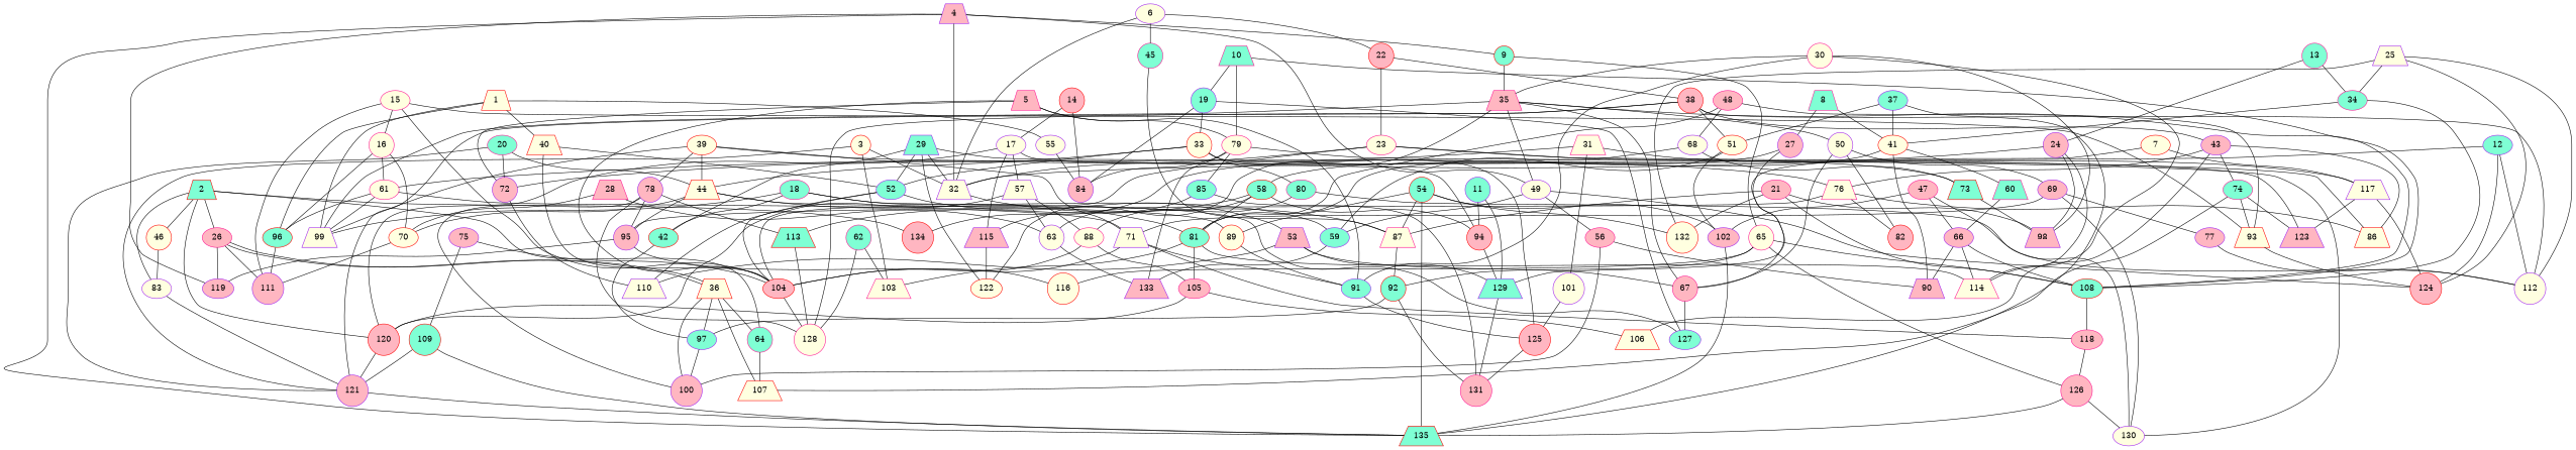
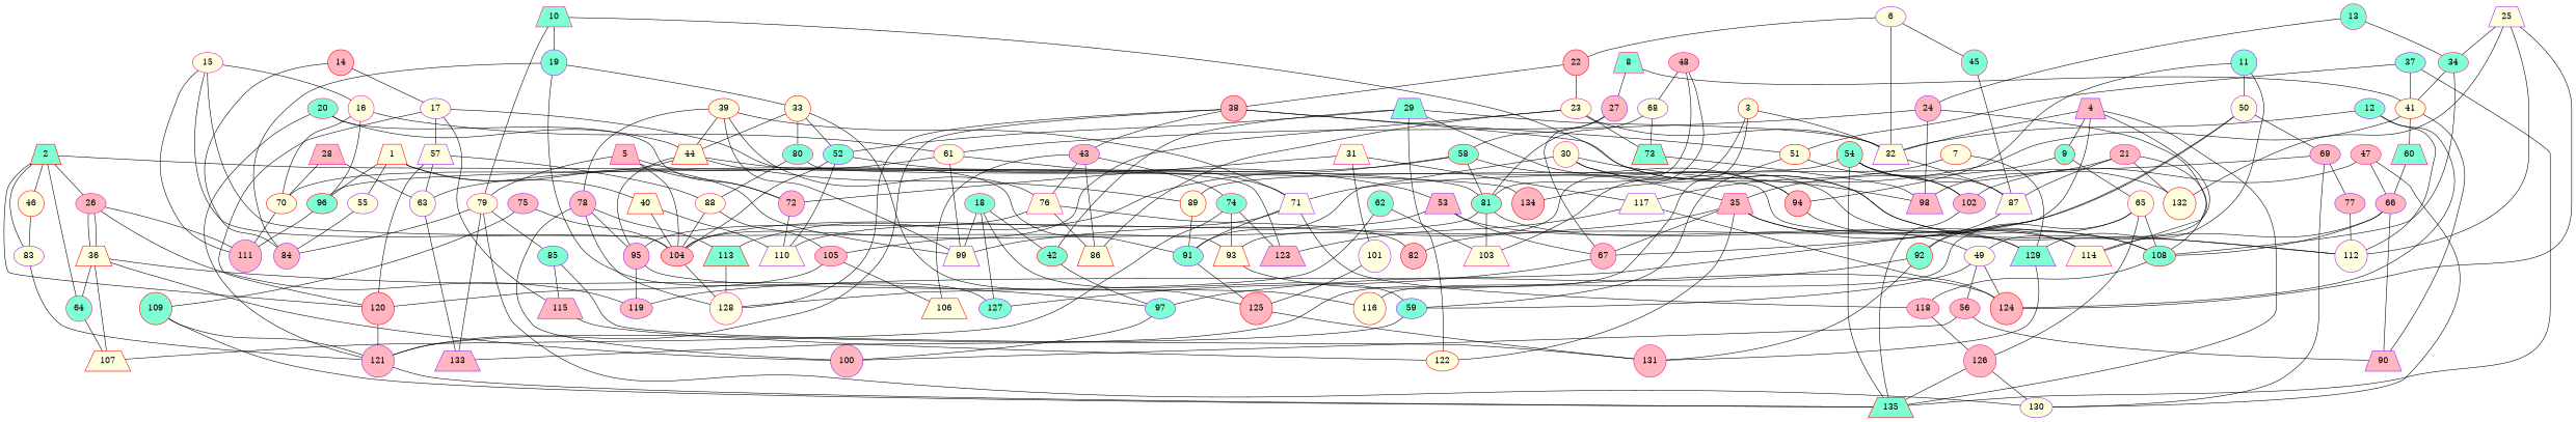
  graph {
    fontname="DejaVu Serif"
    node [color=purple fillcolor=lightyellow fontname="DejaVu Serif" shape=ellipse style=filled]
    edge [fontname="DejaVu Serif"]
    1 [color=red shape=trapezium]
    40 [color=red shape=trapezium]
    55
    96 [color=red fillcolor=aquamarine]
    99 [shape=trapezium]
    104 [color=red fillcolor=lightpink]
    110 [shape=trapezium]
    84 [fillcolor=lightpink shape=circle]
    111 [fillcolor=lightpink shape=circle]
    2 [color=red fillcolor=aquamarine shape=trapezium]
    26 [color=deeppink fillcolor=lightpink]
    46 [color=red shape=circle]
    64 [color=deeppink fillcolor=aquamarine shape=circle]
    83
    120 [color=red fillcolor=lightpink shape=circle]
    134 [color=red fillcolor=lightpink shape=circle]
    119 [fillcolor=lightpink]
    36 [color=red shape=trapezium]
    107 [color=red shape=trapezium]
    121 [fillcolor=lightpink shape=circle]
    3 [color=red shape=circle]
    32 [shape=trapezium]
    103 [color=deeppink shape=trapezium]
-   87 [color=deeppink shape=trapezium]
+   87 [shape=trapezium]
    135 [color=red fillcolor=aquamarine shape=trapezium]
    4 [fillcolor=lightpink shape=trapezium]
    9 [color=red fillcolor=aquamarine shape=circle]
    49
    35 [color=deeppink fillcolor=lightpink shape=trapezium]
    65 [color=deeppink shape=circle]
    124 [color=red fillcolor=lightpink shape=circle]
    59 [fillcolor=aquamarine]
    56 [color=deeppink fillcolor=lightpink]
    5 [color=deeppink fillcolor=lightpink shape=trapezium]
    72 [fillcolor=lightpink shape=circle]
    79 [color=deeppink]
    91 [fillcolor=aquamarine]
    130
    133 [fillcolor=lightpink shape=trapezium]
    85 [fillcolor=aquamarine]
    125 [color=red fillcolor=lightpink shape=circle]
    128 [color=deeppink shape=circle]
    6
    22 [color=red fillcolor=lightpink shape=circle]
    45 [color=deeppink fillcolor=aquamarine shape=circle]
    23 [color=deeppink]
    38 [color=red fillcolor=lightpink shape=circle]
    7 [color=red]
    117 [shape=trapezium]
    129 [fillcolor=aquamarine shape=trapezium]
    123 [fillcolor=lightpink shape=trapezium]
    131 [color=deeppink fillcolor=lightpink shape=circle]
    8 [color=deeppink fillcolor=aquamarine shape=trapezium]
    27 [fillcolor=lightpink shape=circle]
    41 [color=red]
    58 [color=red fillcolor=aquamarine]
    67 [color=deeppink fillcolor=lightpink shape=circle]
    60 [color=deeppink fillcolor=aquamarine shape=trapezium]
    90 [fillcolor=lightpink shape=trapezium]
    108 [color=red fillcolor=aquamarine]
    122 [color=red]
    50 [shape=circle]
    92 [color=red fillcolor=aquamarine shape=circle]
    116 [color=red shape=circle]
    126 [color=deeppink fillcolor=lightpink shape=circle]
    10 [color=deeppink fillcolor=aquamarine shape=trapezium]
    19 [fillcolor=aquamarine shape=circle]
    127 [fillcolor=aquamarine]
    33 [color=red shape=circle]
    118 [color=deeppink fillcolor=lightpink]
    11 [fillcolor=aquamarine shape=circle]
    94 [color=red fillcolor=lightpink shape=circle]
    34 [color=deeppink fillcolor=aquamarine]
    12 [fillcolor=aquamarine]
    112 [shape=circle]
    13 [color=deeppink fillcolor=aquamarine shape=circle]
    24 [fillcolor=lightpink shape=circle]
    61 [color=deeppink]
    98 [fillcolor=lightpink shape=trapezium]
    114 [color=deeppink shape=trapezium]
    14 [color=red fillcolor=lightpink shape=circle]
    17
    57 [shape=trapezium]
    115 [fillcolor=lightpink shape=trapezium]
    15 [color=deeppink]
    16 [color=deeppink shape=circle]
    93 [color=red shape=trapezium]
    70 [color=red]
    71 [shape=trapezium]
    63 [shape=circle]
    88 [color=deeppink]
    18 [color=deeppink fillcolor=aquamarine]
    42 [color=red fillcolor=aquamarine]
    97 [fillcolor=aquamarine]
    44 [color=red shape=trapezium]
    52 [fillcolor=aquamarine]
    80 [color=deeppink fillcolor=aquamarine]
    20 [color=deeppink fillcolor=aquamarine]
    81 [color=red fillcolor=aquamarine]
    89 [color=red shape=circle]
    95 [fillcolor=lightpink shape=circle]
    21 [color=deeppink fillcolor=lightpink]
    132 [color=red shape=circle]
    73 [color=red fillcolor=aquamarine shape=trapezium]
    86 [color=red shape=trapezium]
    51 [color=red]
    43 [fillcolor=lightpink]
    25 [shape=trapezium]
    100 [fillcolor=lightpink shape=circle]
    113 [color=red fillcolor=aquamarine shape=trapezium]
    28 [color=deeppink fillcolor=lightpink shape=trapezium]
    29 [fillcolor=aquamarine shape=trapezium]
    53 [fillcolor=lightpink shape=trapezium]
    30 [color=deeppink shape=circle]
    31 [color=deeppink shape=trapezium]
    101 [shape=circle]
    69 [fillcolor=lightpink]
    82 [color=red fillcolor=lightpink shape=circle]
    37 [fillcolor=aquamarine]
    102 [fillcolor=lightpink]
    76 [color=deeppink shape=trapezium]
    74 [color=deeppink fillcolor=aquamarine]
    106 [color=red shape=trapezium]
    39 [color=red]
    78 [fillcolor=lightpink shape=circle]
    66 [fillcolor=lightpink]
    105 [color=deeppink fillcolor=lightpink]
    47 [color=deeppink fillcolor=lightpink]
    48 [color=deeppink fillcolor=lightpink]
    68
    77 [fillcolor=lightpink]
    54 [color=red fillcolor=aquamarine shape=circle]
    62 [color=deeppink fillcolor=aquamarine shape=circle]
    75 [fillcolor=lightpink]
    109 [color=red fillcolor=aquamarine shape=circle]
    1 -- 40
    1 -- 55
    1 -- 96
    1 -- 99
    40 -- 104
-   40 -- 52
+   40 -- 110
    55 -- 84
    96 -- 111
    104 -- 128
    2 -- 26
    2 -- 46
    2 -- 64
    2 -- 83
    2 -- 120
    2 -- 134
    26 -- 111
    26 -- 119
    26 -- 36
    26 -- 36
    46 -- 83
    64 -- 107
    83 -- 121
    120 -- 121
    36 -- 64
    36 -- 107
    36 -- 97
    36 -- 100
    121 -- 135
    3 -- 121
    3 -- 32
    3 -- 103
    32 -- 87
    87 -- 92
    4 -- 119
    4 -- 32
    4 -- 135
    4 -- 9
    4 -- 49
    9 -- 35
    9 -- 65
    49 -- 124
    49 -- 59
    49 -- 56
    35 -- 99
    35 -- 49
    35 -- 67
    35 -- 108
    35 -- 122
-   35 -- 50
+   11 -- 50
    65 -- 108
    65 -- 92
    65 -- 116
    65 -- 126
    59 -- 133
    56 -- 90
    56 -- 100
    5 -- 104
    5 -- 72
    5 -- 79
    5 -- 91
    72 -- 110
    79 -- 84
    79 -- 130
    79 -- 133
    79 -- 85
    91 -- 125
    85 -- 131
    85 -- 115
    125 -- 131
    6 -- 32
    6 -- 22
    6 -- 45
    22 -- 23
    22 -- 38
    45 -- 87
    23 -- 104
    23 -- 32
    23 -- 73
    23 -- 86
    38 -- 121
    38 -- 128
    38 -- 112
    38 -- 51
    38 -- 43
    7 -- 117
    7 -- 129
    117 -- 124
    117 -- 123
    129 -- 131
    8 -- 27
    8 -- 41
    27 -- 58
    27 -- 67
    41 -- 134
    41 -- 60
    41 -- 90
    58 -- 94
    58 -- 63
    58 -- 81
    58 -- 113
    67 -- 127
    60 -- 66
    108 -- 118
    50 -- 67
    50 -- 69
    50 -- 82
    92 -- 131
    92 -- 97
    126 -- 135
    126 -- 130
    10 -- 79
    10 -- 108
    10 -- 19
    19 -- 84
    19 -- 127
    19 -- 33
    33 -- 125
    33 -- 44
    33 -- 52
    33 -- 80
    118 -- 126
    11 -- 129
    11 -- 94
    94 -- 129
    34 -- 41
    34 -- 108
    12 -- 32
    12 -- 124
    12 -- 112
    13 -- 34
    13 -- 24
    24 -- 61
    24 -- 98
    24 -- 114
    61 -- 96
    61 -- 99
    61 -- 71
    14 -- 84
    14 -- 17
    17 -- 120
    17 -- 123
    17 -- 57
    17 -- 115
    57 -- 120
    57 -- 63
    57 -- 88
    115 -- 122
    15 -- 104
    15 -- 111
    15 -- 16
    15 -- 93
    16 -- 96
    16 -- 61
    16 -- 70
    93 -- 124
    70 -- 111
    71 -- 104
    71 -- 91
    71 -- 118
    63 -- 133
    88 -- 104
    88 -- 105
    18 -- 99
    18 -- 59
    18 -- 127
    18 -- 42
    42 -- 97
    97 -- 100
    44 -- 70
    44 -- 81
    44 -- 89
    44 -- 95
    52 -- 104
    52 -- 110
    52 -- 53
    80 -- 112
    80 -- 88
    20 -- 121
    20 -- 72
    20 -- 44
    81 -- 103
    81 -- 114
    81 -- 105
    89 -- 91
    95 -- 119
    95 -- 116
    21 -- 87
    21 -- 108
    21 -- 98
    21 -- 132
    73 -- 98
    51 -- 59
    51 -- 102
    43 -- 86
    43 -- 76
    43 -- 74
    43 -- 106
    25 -- 124
    25 -- 34
    25 -- 112
    25 -- 132
    113 -- 128
    28 -- 70
    28 -- 63
    29 -- 32
    29 -- 122
    29 -- 94
    29 -- 42
    29 -- 52
    53 -- 110
    53 -- 129
    53 -- 67
    30 -- 35
    30 -- 91
    30 -- 98
    30 -- 114
    31 -- 72
    31 -- 117
    31 -- 101
    101 -- 125
    69 -- 130
    69 -- 71
    69 -- 77
    37 -- 135
    37 -- 41
    37 -- 51
    102 -- 135
    76 -- 95
    76 -- 86
    76 -- 82
    74 -- 107
    74 -- 123
    74 -- 93
    39 -- 99
    39 -- 71
    39 -- 44
    39 -- 76
    39 -- 78
    78 -- 128
    78 -- 95
    78 -- 100
    78 -- 113
    66 -- 90
    66 -- 108
    66 -- 114
    105 -- 120
    105 -- 106
    47 -- 130
    47 -- 102
    47 -- 66
    48 -- 93
    48 -- 81
    48 -- 68
    68 -- 81
    68 -- 73
    77 -- 112
    54 -- 87
    54 -- 135
    54 -- 89
    54 -- 132
    54 -- 102
    62 -- 103
    62 -- 128
    75 -- 104
    75 -- 109
    109 -- 121
    109 -- 135
  }
